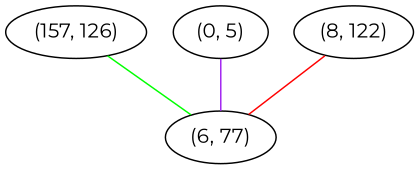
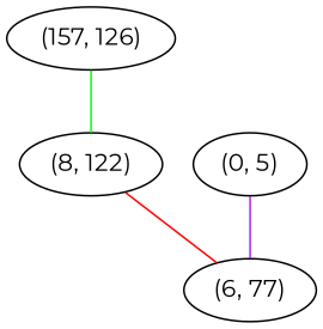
  graph {
    fontname=Montserrat
    node [fontname=Montserrat]
    edge [fontname=Montserrat]
    "(157, 126)"
    "(6, 77)"
    n3 [label="(0, 5)"]
    "(8, 122)"
-   "(157, 126)" -- "(6, 77)" [color=green weight=2]
+   "(157, 126)" -- "(8, 122)" [color=green weight=2]
    n3 -- "(6, 77)" [color=purple weight=4]
    "(8, 122)" -- "(6, 77)" [color=red weight=1]
  }
